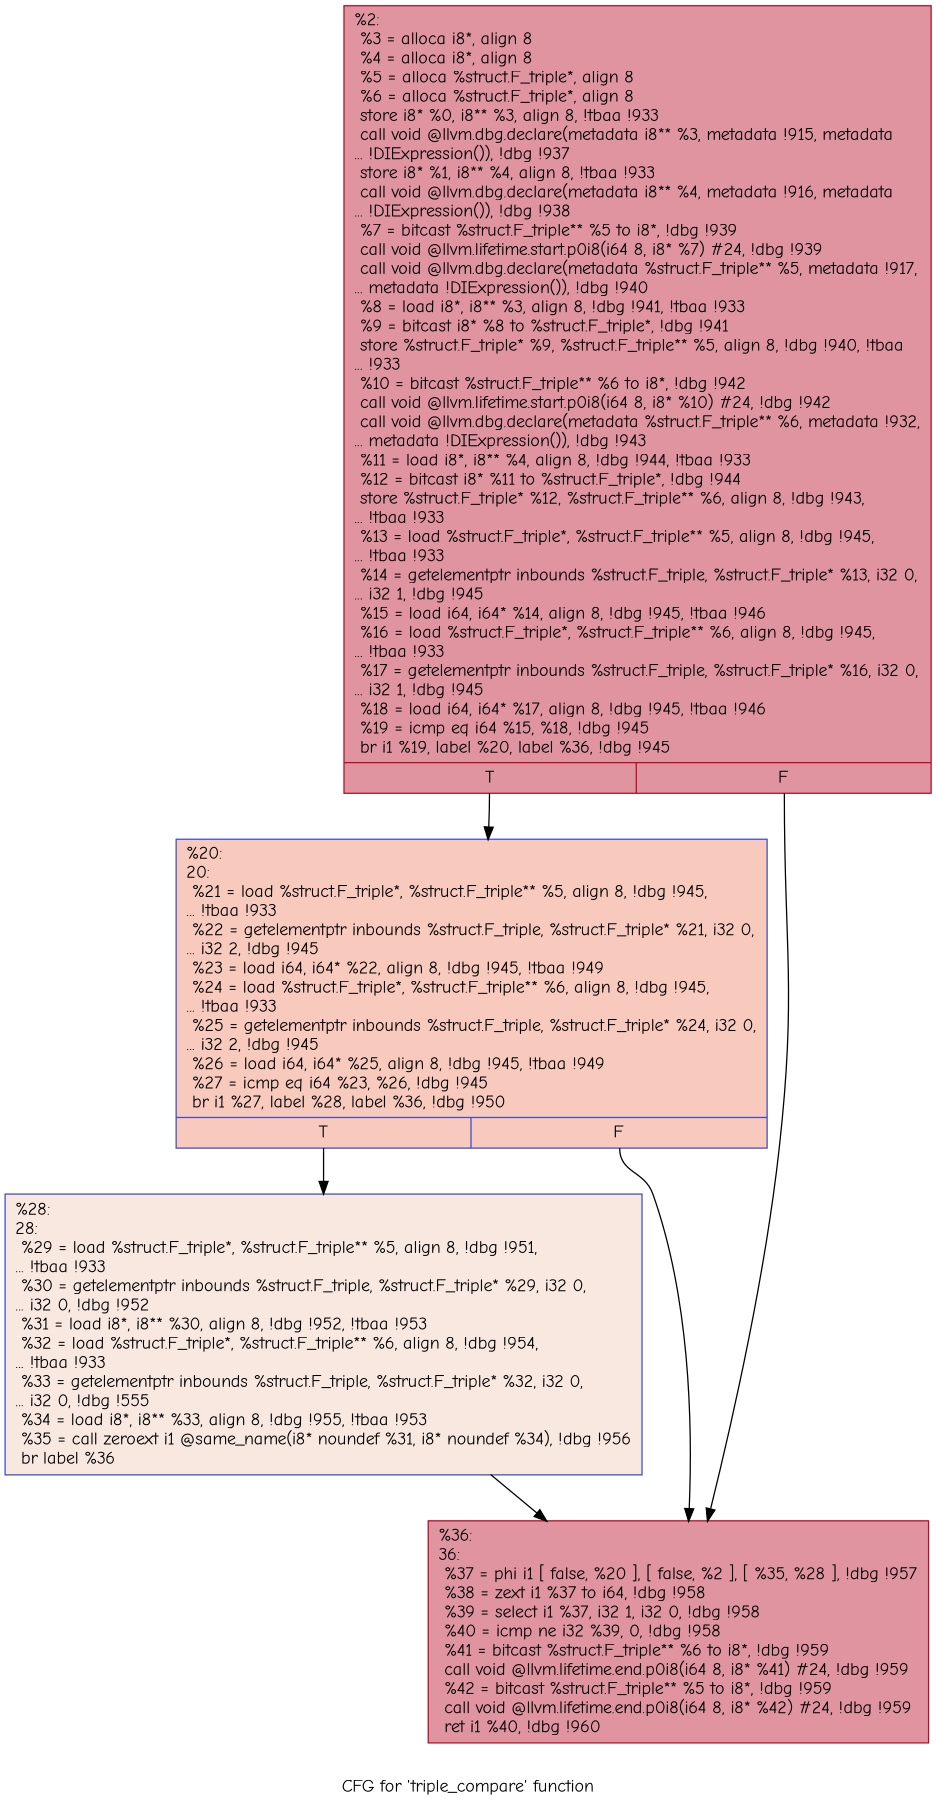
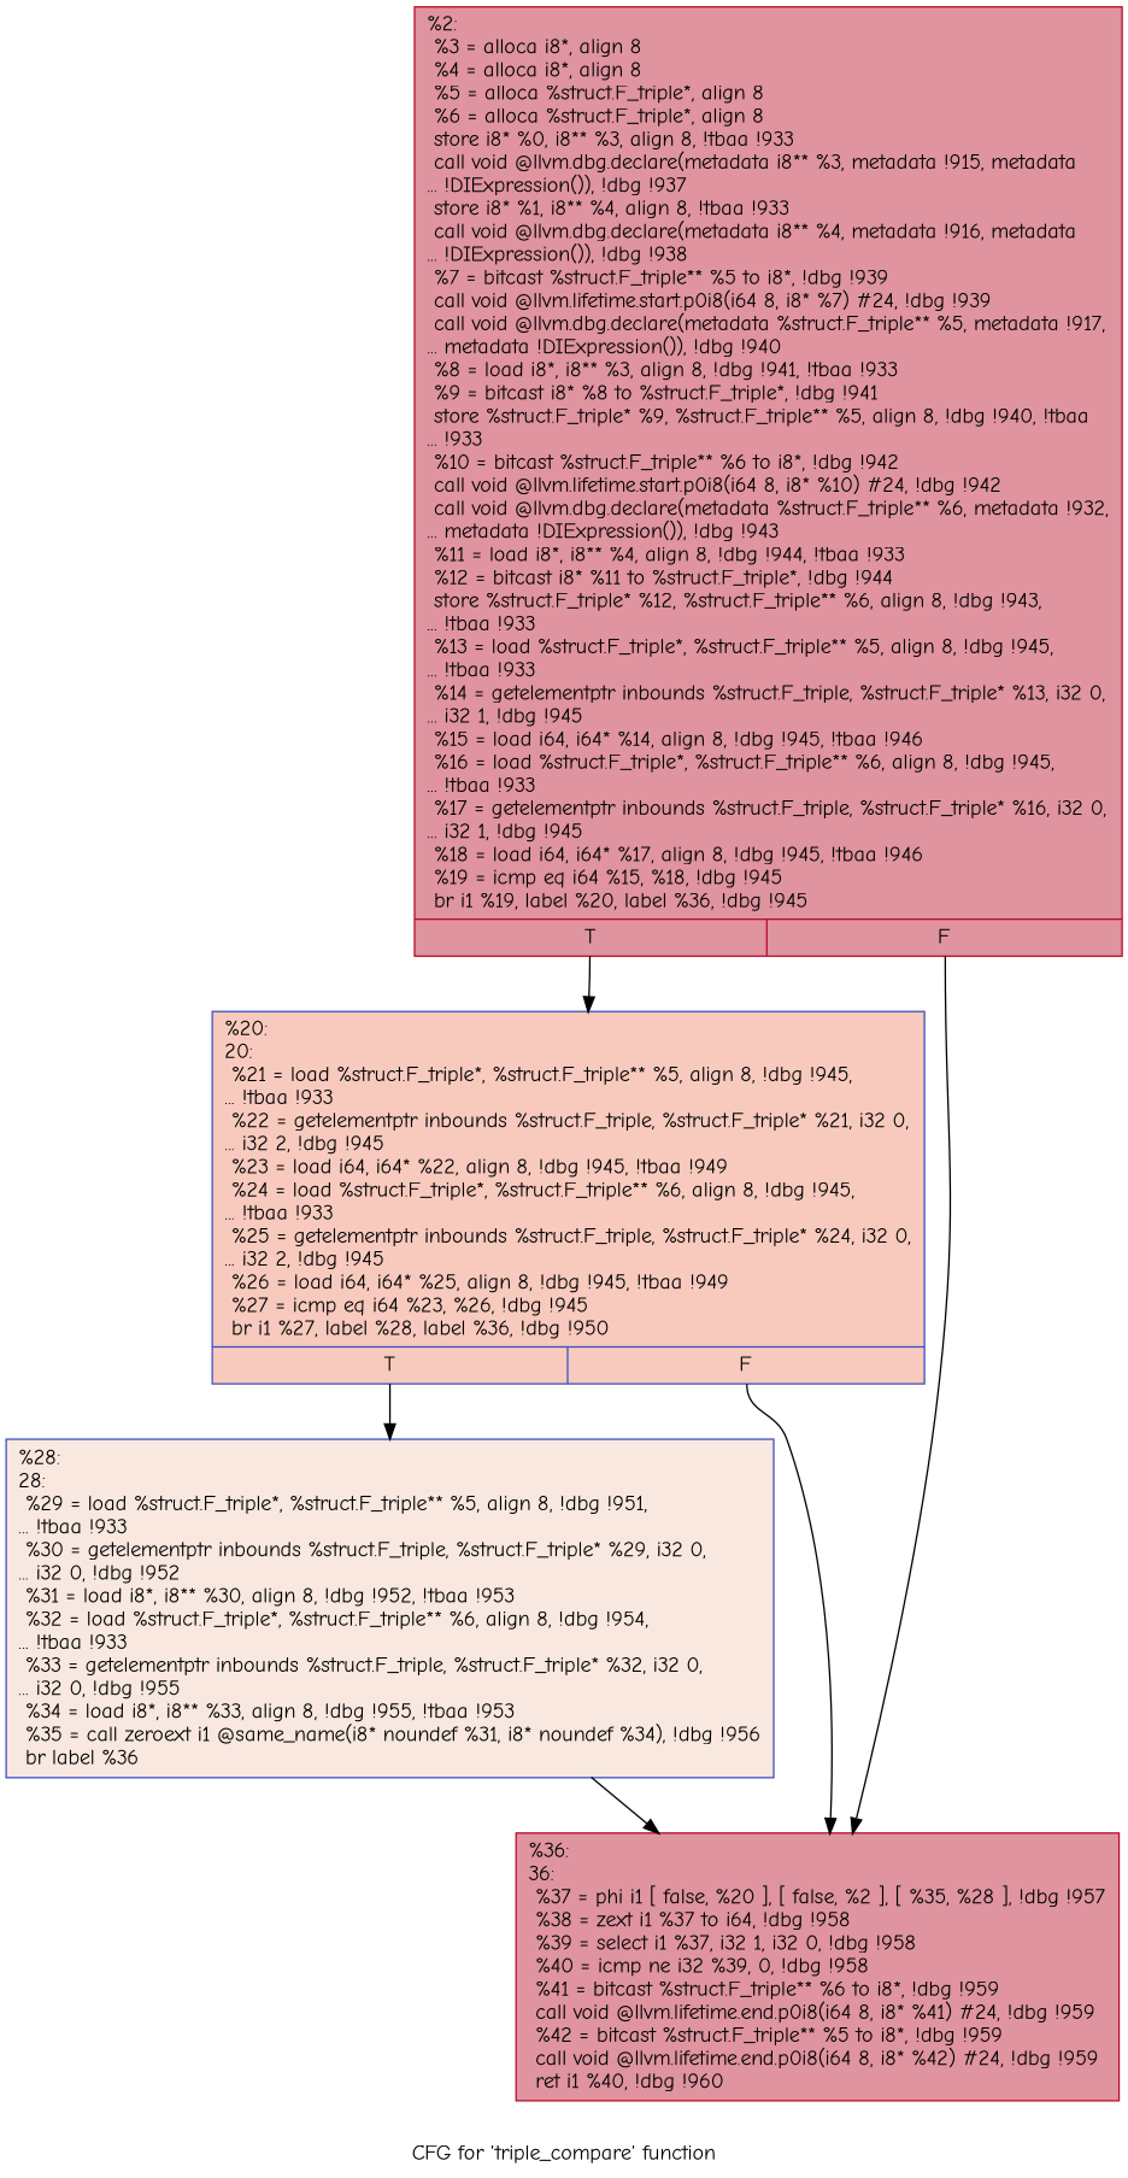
  digraph {
    label="CFG for 'triple_compare' function"
    fontname="Comic Neue"
    node [color="#b70d28ff" fillcolor="#b70d2870" shape=record style=filled fontname="Comic Neue"]
    edge [tailport=s0 fontname="Comic Neue"]
    n1 [label="{%2:\l  %3 = alloca i8*, align 8\l  %4 = alloca i8*, align 8\l  %5 = alloca %struct.F_triple*, align 8\l  %6 = alloca %struct.F_triple*, align 8\l  store i8* %0, i8** %3, align 8, !tbaa !933\l  call void @llvm.dbg.declare(metadata i8** %3, metadata !915, metadata\l... !DIExpression()), !dbg !937\l  store i8* %1, i8** %4, align 8, !tbaa !933\l  call void @llvm.dbg.declare(metadata i8** %4, metadata !916, metadata\l... !DIExpression()), !dbg !938\l  %7 = bitcast %struct.F_triple** %5 to i8*, !dbg !939\l  call void @llvm.lifetime.start.p0i8(i64 8, i8* %7) #24, !dbg !939\l  call void @llvm.dbg.declare(metadata %struct.F_triple** %5, metadata !917,\l... metadata !DIExpression()), !dbg !940\l  %8 = load i8*, i8** %3, align 8, !dbg !941, !tbaa !933\l  %9 = bitcast i8* %8 to %struct.F_triple*, !dbg !941\l  store %struct.F_triple* %9, %struct.F_triple** %5, align 8, !dbg !940, !tbaa\l... !933\l  %10 = bitcast %struct.F_triple** %6 to i8*, !dbg !942\l  call void @llvm.lifetime.start.p0i8(i64 8, i8* %10) #24, !dbg !942\l  call void @llvm.dbg.declare(metadata %struct.F_triple** %6, metadata !932,\l... metadata !DIExpression()), !dbg !943\l  %11 = load i8*, i8** %4, align 8, !dbg !944, !tbaa !933\l  %12 = bitcast i8* %11 to %struct.F_triple*, !dbg !944\l  store %struct.F_triple* %12, %struct.F_triple** %6, align 8, !dbg !943,\l... !tbaa !933\l  %13 = load %struct.F_triple*, %struct.F_triple** %5, align 8, !dbg !945,\l... !tbaa !933\l  %14 = getelementptr inbounds %struct.F_triple, %struct.F_triple* %13, i32 0,\l... i32 1, !dbg !945\l  %15 = load i64, i64* %14, align 8, !dbg !945, !tbaa !946\l  %16 = load %struct.F_triple*, %struct.F_triple** %6, align 8, !dbg !945,\l... !tbaa !933\l  %17 = getelementptr inbounds %struct.F_triple, %struct.F_triple* %16, i32 0,\l... i32 1, !dbg !945\l  %18 = load i64, i64* %17, align 8, !dbg !945, !tbaa !946\l  %19 = icmp eq i64 %15, %18, !dbg !945\l  br i1 %19, label %20, label %36, !dbg !945\l|{<s0>T|<s1>F}}"]
    n2 [color="#3d50c3ff" fillcolor="#ef886b70" label="{%20:\l20:                                               \l  %21 = load %struct.F_triple*, %struct.F_triple** %5, align 8, !dbg !945,\l... !tbaa !933\l  %22 = getelementptr inbounds %struct.F_triple, %struct.F_triple* %21, i32 0,\l... i32 2, !dbg !945\l  %23 = load i64, i64* %22, align 8, !dbg !945, !tbaa !949\l  %24 = load %struct.F_triple*, %struct.F_triple** %6, align 8, !dbg !945,\l... !tbaa !933\l  %25 = getelementptr inbounds %struct.F_triple, %struct.F_triple* %24, i32 0,\l... i32 2, !dbg !945\l  %26 = load i64, i64* %25, align 8, !dbg !945, !tbaa !949\l  %27 = icmp eq i64 %23, %26, !dbg !945\l  br i1 %27, label %28, label %36, !dbg !950\l|{<s0>T|<s1>F}}"]
    n3 [label="{%36:\l36:                                               \l  %37 = phi i1 [ false, %20 ], [ false, %2 ], [ %35, %28 ], !dbg !957\l  %38 = zext i1 %37 to i64, !dbg !958\l  %39 = select i1 %37, i32 1, i32 0, !dbg !958\l  %40 = icmp ne i32 %39, 0, !dbg !958\l  %41 = bitcast %struct.F_triple** %6 to i8*, !dbg !959\l  call void @llvm.lifetime.end.p0i8(i64 8, i8* %41) #24, !dbg !959\l  %42 = bitcast %struct.F_triple** %5 to i8*, !dbg !959\l  call void @llvm.lifetime.end.p0i8(i64 8, i8* %42) #24, !dbg !959\l  ret i1 %40, !dbg !960\l}"]
-   n4 [color="#3d50c3ff" fillcolor="#f1ccb870" label="{%28:\l28:                                               \l  %29 = load %struct.F_triple*, %struct.F_triple** %5, align 8, !dbg !951,\l... !tbaa !933\l  %30 = getelementptr inbounds %struct.F_triple, %struct.F_triple* %29, i32 0,\l... i32 0, !dbg !952\l  %31 = load i8*, i8** %30, align 8, !dbg !952, !tbaa !953\l  %32 = load %struct.F_triple*, %struct.F_triple** %6, align 8, !dbg !954,\l... !tbaa !933\l  %33 = getelementptr inbounds %struct.F_triple, %struct.F_triple* %32, i32 0,\l... i32 0, !dbg !555\l  %34 = load i8*, i8** %33, align 8, !dbg !955, !tbaa !953\l  %35 = call zeroext i1 @same_name(i8* noundef %31, i8* noundef %34), !dbg !956\l  br label %36\l}"]
+   n4 [color="#3d50c3ff" fillcolor="#f1ccb870" label="{%28:\l28:                                               \l  %29 = load %struct.F_triple*, %struct.F_triple** %5, align 8, !dbg !951,\l... !tbaa !933\l  %30 = getelementptr inbounds %struct.F_triple, %struct.F_triple* %29, i32 0,\l... i32 0, !dbg !952\l  %31 = load i8*, i8** %30, align 8, !dbg !952, !tbaa !953\l  %32 = load %struct.F_triple*, %struct.F_triple** %6, align 8, !dbg !954,\l... !tbaa !933\l  %33 = getelementptr inbounds %struct.F_triple, %struct.F_triple* %32, i32 0,\l... i32 0, !dbg !955\l  %34 = load i8*, i8** %33, align 8, !dbg !955, !tbaa !953\l  %35 = call zeroext i1 @same_name(i8* noundef %31, i8* noundef %34), !dbg !956\l  br label %36\l}"]
    n1 -> n2
    n1 -> n3 [tailport=s1]
    n2 -> n3 [tailport=s1]
    n2 -> n4
    n4 -> n3 [tailport=""]
  }
